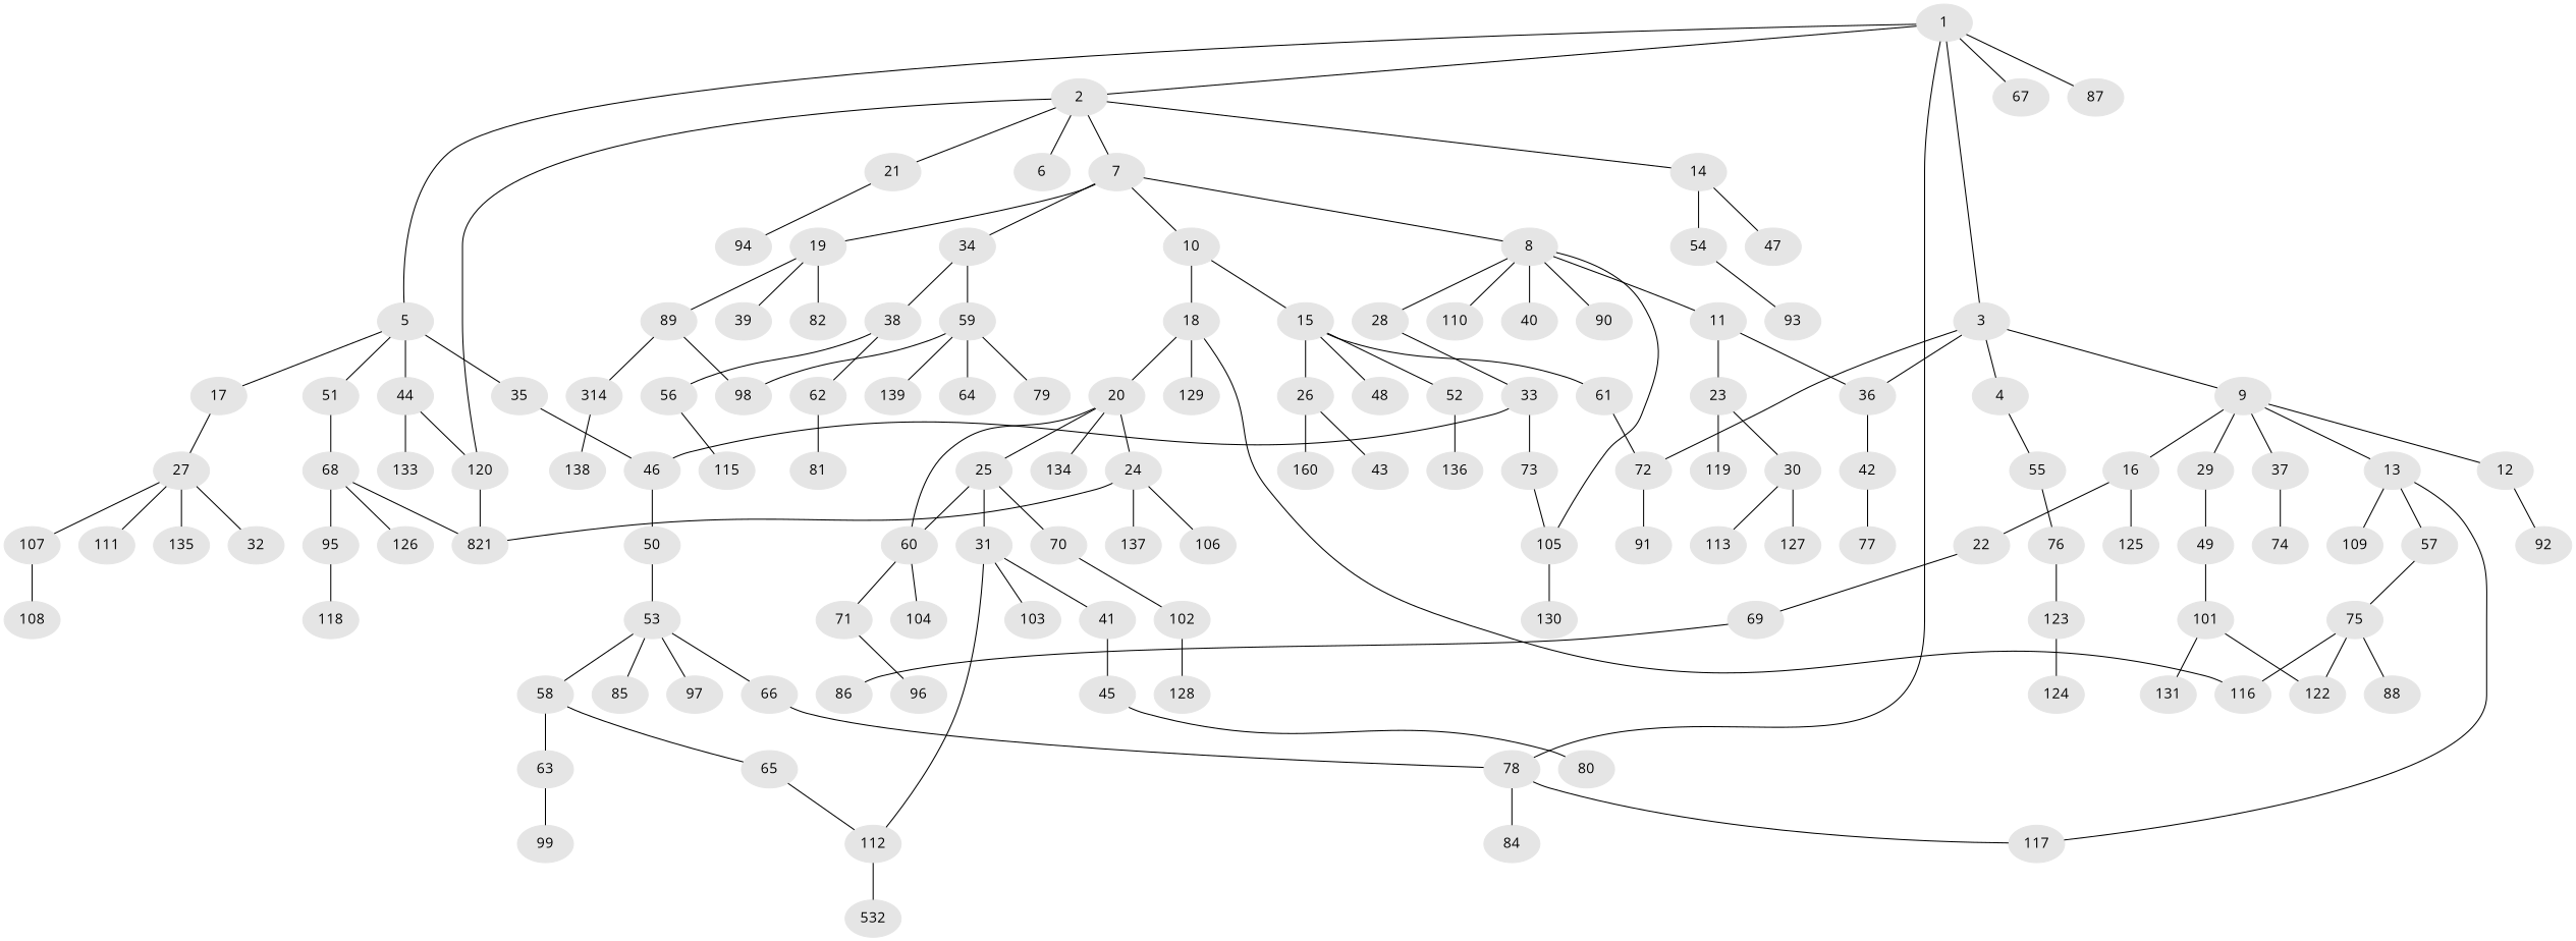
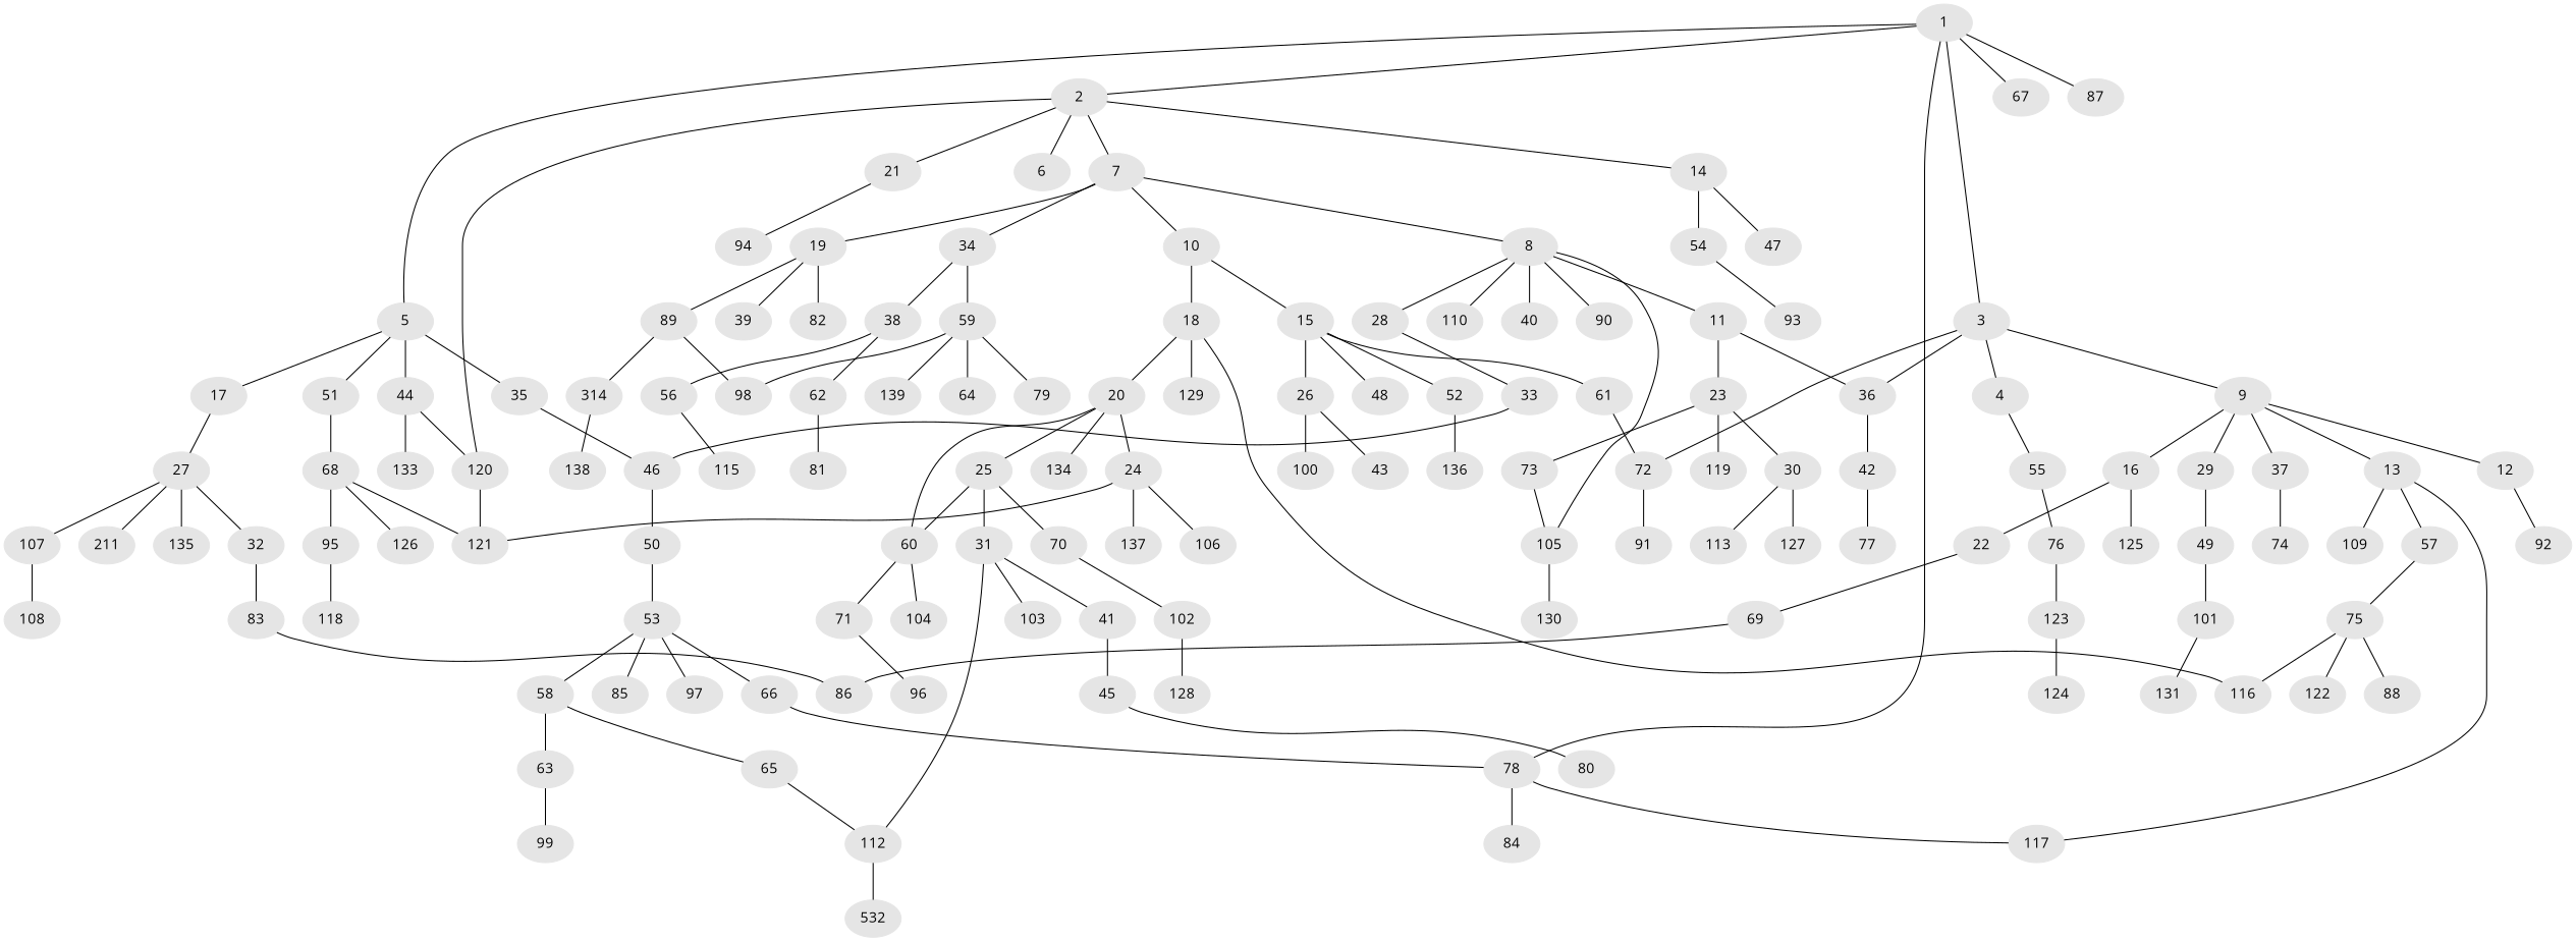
  graph {
    fontname="Open Sans"
    node [color=gray90 fontname="Open Sans" style=filled]
    edge [fontname="Open Sans"]
    1
    2
    3
    5
    67
    78
    87
    6
    7
    14
    21
    120
    4
    9
    36
    72
    17
    35
    44
    51
    117
    84
    8
    10
    19
    34
    47
    54
    94
-   121 [label=821]
+   121
    55
    12
    13
    16
    29
    37
    42
    91
    76
    27
    46
    133
    68
    11
    28
    40
    90
    105
    110
    15
    18
    39
    82
    89
    38
    59
    23
    33
    130
    92
    57
    109
    22
    125
    49
    74
    26
    48
    52
    61
    20
    116
    129
    30
    119
    75
    93
    43
-   100 [label=160]
+   100
    136
    69
    32
    107
-   111
+   111 [label=211]
    135
    24
    25
    60
    134
    98
    n91 [label=314]
    106
    137
    31
    70
    71
    104
    86
    113
    127
    41
    103
    112
    102
+   83
    108
    73
    101
    45
    n110 [label=532]
    50
    56
    62
    64
    79
    139
    77
    115
    81
    80
    53
    122
    131
    58
    66
    85
    97
    95
    126
    63
    65
    123
    88
    99
    96
    118
    128
    124
    138
    1 -- 2
    1 -- 3
    1 -- 5
    1 -- 67
    1 -- 78
    1 -- 87
    2 -- 6
    2 -- 7
    2 -- 14
    2 -- 21
    2 -- 120
    3 -- 4
    3 -- 9
    3 -- 36
    3 -- 72
    5 -- 17
    5 -- 35
    5 -- 44
    5 -- 51
    78 -- 117
    78 -- 84
    7 -- 8
    7 -- 10
    7 -- 19
    7 -- 34
    14 -- 47
    14 -- 54
    21 -- 94
    120 -- 121
    4 -- 55
    9 -- 12
    9 -- 13
    9 -- 16
    9 -- 29
    9 -- 37
    36 -- 42
    72 -- 91
    17 -- 27
    35 -- 46
    44 -- 120
    44 -- 133
    51 -- 68
    8 -- 11
    8 -- 28
    8 -- 40
    8 -- 90
    8 -- 105
    8 -- 110
    10 -- 15
    10 -- 18
    19 -- 39
    19 -- 82
    19 -- 89
    34 -- 38
    34 -- 59
    54 -- 93
    55 -- 76
    12 -- 92
    13 -- 117
    13 -- 57
    13 -- 109
    16 -- 22
    16 -- 125
    29 -- 49
    37 -- 74
    42 -- 77
    76 -- 123
    27 -- 32
    27 -- 107
    27 -- 111
    27 -- 135
    46 -- 50
    68 -- 121
    68 -- 95
    68 -- 126
    11 -- 36
    11 -- 23
    28 -- 33
    105 -- 130
    15 -- 26
    15 -- 48
    15 -- 52
    15 -- 61
    18 -- 20
    18 -- 116
    18 -- 129
    89 -- 98
    89 -- n91
    38 -- 56
    38 -- 62
    59 -- 98
    59 -- 64
    59 -- 79
    59 -- 139
    23 -- 30
    23 -- 119
    33 -- 46
-   33 -- 73
+   23 -- 73
    57 -- 75
    22 -- 69
    49 -- 101
    26 -- 43
    26 -- 100
    52 -- 136
    61 -- 72
    20 -- 24
    20 -- 25
    20 -- 60
    20 -- 134
    30 -- 113
    30 -- 127
    75 -- 116
    75 -- 122
    75 -- 88
    69 -- 86
+   32 -- 83
    107 -- 108
    24 -- 121
    24 -- 106
    24 -- 137
    25 -- 60
    25 -- 31
    25 -- 70
    60 -- 71
    60 -- 104
    n91 -- 138
    31 -- 41
    31 -- 103
    31 -- 112
    70 -- 102
    71 -- 96
    41 -- 45
    112 -- n110
    102 -- 128
+   83 -- 86
    73 -- 105
-   101 -- 122
    101 -- 131
    45 -- 80
    50 -- 53
    56 -- 115
    62 -- 81
    53 -- 58
    53 -- 66
    53 -- 85
    53 -- 97
    58 -- 63
    58 -- 65
    66 -- 78
    95 -- 118
    63 -- 99
    65 -- 112
    123 -- 124
  }
